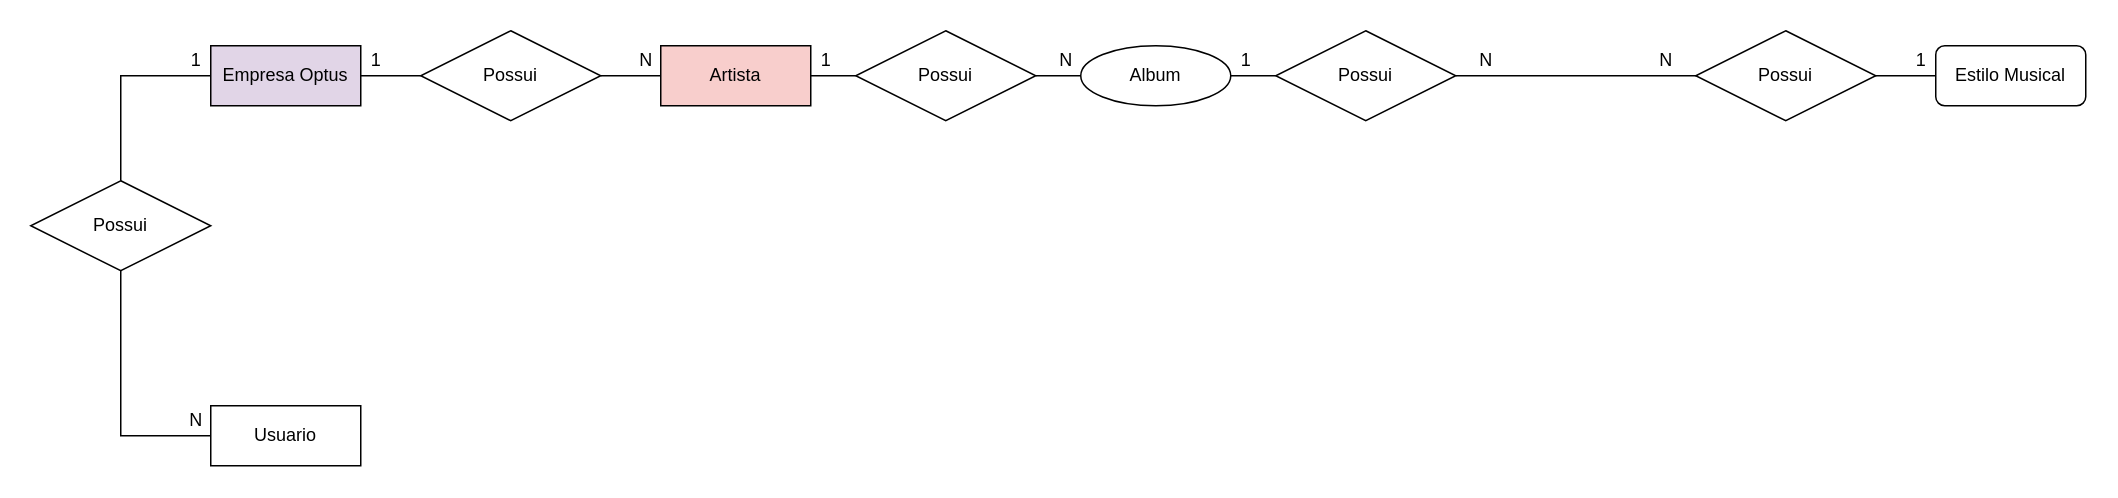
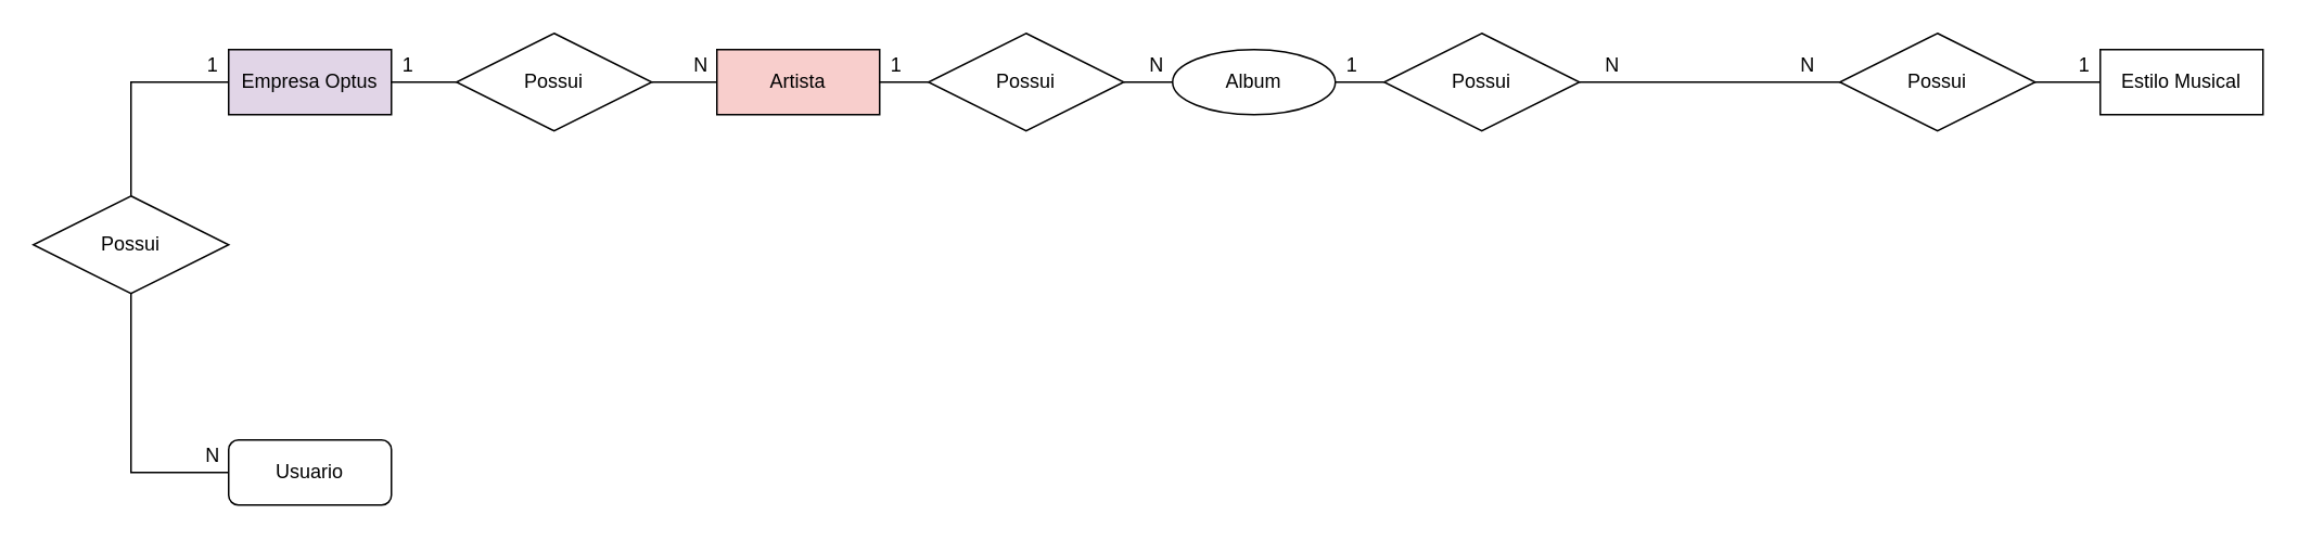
  <mxCell id="0" />
  <mxCell id="1" parent="0" />
  <mxCell id="2" style="edgeStyle=orthogonalEdgeStyle;rounded=0;orthogonalLoop=1;jettySize=auto;html=1;entryX=0.5;entryY=0;entryDx=0;entryDy=0;endArrow=none;endFill=0;exitX=0;exitY=0.5;exitDx=0;exitDy=0;" parent="1" source="3" target="23" edge="1"><mxGeometry relative="1" as="geometry" /></mxCell>
  <mxCell id="3" value="Empresa Optus" style="whiteSpace=wrap;html=1;align=center;fillColor=#e1d5e7;" parent="1" vertex="1"><mxGeometry x="140" y="30" width="100" height="40" as="geometry" /></mxCell>
  <mxCell id="4" value="" style="edgeStyle=orthogonalEdgeStyle;rounded=0;orthogonalLoop=1;jettySize=auto;html=1;endArrow=none;endFill=0;" parent="1" source="6" target="9" edge="1"><mxGeometry relative="1" as="geometry" /></mxCell>
  <mxCell id="5" value="" style="edgeStyle=orthogonalEdgeStyle;rounded=0;orthogonalLoop=1;jettySize=auto;html=1;endArrow=none;endFill=0;" parent="1" source="6" target="16" edge="1"><mxGeometry relative="1" as="geometry" /></mxCell>
  <mxCell id="6" value="Album" style="ellipse;whiteSpace=wrap;html=1;align=center;" parent="1" vertex="1"><mxGeometry x="720" y="30" width="100" height="40" as="geometry" /></mxCell>
  <mxCell id="7" value="" style="edgeStyle=orthogonalEdgeStyle;rounded=0;orthogonalLoop=1;jettySize=auto;html=1;endArrow=none;endFill=0;" parent="1" source="8" target="9" edge="1"><mxGeometry relative="1" as="geometry" /></mxCell>
- <mxCell id="8" value="Estilo Musical" style="whiteSpace=wrap;html=1;align=center;rounded=1;" parent="1" vertex="1"><mxGeometry x="1290" y="30" width="100" height="40" as="geometry" /></mxCell>
+ <mxCell id="8" value="Estilo Musical" style="whiteSpace=wrap;html=1;align=center;" parent="1" vertex="1"><mxGeometry x="1290" y="30" width="100" height="40" as="geometry" /></mxCell>
  <mxCell id="9" value="Possui" style="shape=rhombus;perimeter=rhombusPerimeter;whiteSpace=wrap;html=1;align=center;" parent="1" vertex="1"><mxGeometry x="850" y="20" width="120" height="60" as="geometry" /></mxCell>
  <mxCell id="10" value="N" style="text;html=1;align=center;verticalAlign=middle;resizable=0;points=[];autosize=1;strokeColor=none;" parent="1" vertex="1"><mxGeometry x="980" y="30" width="20" height="20" as="geometry" /></mxCell>
  <mxCell id="11" value="" style="edgeStyle=orthogonalEdgeStyle;rounded=0;orthogonalLoop=1;jettySize=auto;html=1;endArrow=none;endFill=0;" parent="1" source="12" target="16" edge="1"><mxGeometry relative="1" as="geometry" /></mxCell>
  <mxCell id="12" value="Artista" style="whiteSpace=wrap;html=1;align=center;fillColor=#f8cecc;" parent="1" vertex="1"><mxGeometry x="440" y="30" width="100" height="40" as="geometry" /></mxCell>
  <mxCell id="13" value="" style="edgeStyle=orthogonalEdgeStyle;rounded=0;orthogonalLoop=1;jettySize=auto;html=1;endArrow=none;endFill=0;" parent="1" source="15" target="12" edge="1"><mxGeometry relative="1" as="geometry" /></mxCell>
  <mxCell id="14" value="" style="edgeStyle=orthogonalEdgeStyle;rounded=0;orthogonalLoop=1;jettySize=auto;html=1;endArrow=none;endFill=0;" parent="1" source="15" target="3" edge="1"><mxGeometry relative="1" as="geometry" /></mxCell>
  <mxCell id="15" value="Possui" style="shape=rhombus;perimeter=rhombusPerimeter;whiteSpace=wrap;html=1;align=center;" parent="1" vertex="1"><mxGeometry x="280" y="20" width="120" height="60" as="geometry" /></mxCell>
  <mxCell id="16" value="Possui" style="shape=rhombus;perimeter=rhombusPerimeter;whiteSpace=wrap;html=1;align=center;" parent="1" vertex="1"><mxGeometry x="570" y="20" width="120" height="60" as="geometry" /></mxCell>
  <mxCell id="17" value="1" style="text;html=1;align=center;verticalAlign=middle;resizable=0;points=[];autosize=1;strokeColor=none;" parent="1" vertex="1"><mxGeometry x="240" y="30" width="20" height="20" as="geometry" /></mxCell>
  <mxCell id="18" value="N" style="text;html=1;align=center;verticalAlign=middle;resizable=0;points=[];autosize=1;strokeColor=none;" parent="1" vertex="1"><mxGeometry x="420" y="30" width="20" height="20" as="geometry" /></mxCell>
  <mxCell id="19" value="1" style="text;html=1;align=center;verticalAlign=middle;resizable=0;points=[];autosize=1;strokeColor=none;" parent="1" vertex="1"><mxGeometry x="540" y="30" width="20" height="20" as="geometry" /></mxCell>
  <mxCell id="20" value="N" style="text;html=1;align=center;verticalAlign=middle;resizable=0;points=[];autosize=1;strokeColor=none;" parent="1" vertex="1"><mxGeometry x="700" y="30" width="20" height="20" as="geometry" /></mxCell>
- <mxCell id="21" value="Usuario" style="whiteSpace=wrap;html=1;align=center;" parent="1" vertex="1"><mxGeometry x="140" y="270" width="100" height="40" as="geometry" /></mxCell>
+ <mxCell id="21" value="Usuario" style="whiteSpace=wrap;html=1;align=center;rounded=1;" parent="1" vertex="1"><mxGeometry x="140" y="270" width="100" height="40" as="geometry" /></mxCell>
  <mxCell id="22" style="edgeStyle=orthogonalEdgeStyle;rounded=0;orthogonalLoop=1;jettySize=auto;html=1;entryX=0;entryY=0.5;entryDx=0;entryDy=0;endArrow=none;endFill=0;" parent="1" source="23" target="21" edge="1"><mxGeometry relative="1" as="geometry" /></mxCell>
  <mxCell id="23" value="Possui" style="shape=rhombus;perimeter=rhombusPerimeter;whiteSpace=wrap;html=1;align=center;" parent="1" vertex="1"><mxGeometry x="20" y="120" width="120" height="60" as="geometry" /></mxCell>
  <mxCell id="24" value="1" style="text;html=1;align=center;verticalAlign=middle;resizable=0;points=[];autosize=1;strokeColor=none;" parent="1" vertex="1"><mxGeometry x="120" y="30" width="20" height="20" as="geometry" /></mxCell>
  <mxCell id="25" value="N" style="text;html=1;align=center;verticalAlign=middle;resizable=0;points=[];autosize=1;strokeColor=none;" parent="1" vertex="1"><mxGeometry x="120" y="270" width="20" height="20" as="geometry" /></mxCell>
  <mxCell id="26" value="Possui" style="shape=rhombus;perimeter=rhombusPerimeter;whiteSpace=wrap;html=1;align=center;" parent="1" vertex="1"><mxGeometry x="1130" y="20" width="120" height="60" as="geometry" /></mxCell>
  <mxCell id="27" value="N" style="text;html=1;align=center;verticalAlign=middle;resizable=0;points=[];autosize=1;strokeColor=none;" parent="1" vertex="1"><mxGeometry x="1100" y="30" width="20" height="20" as="geometry" /></mxCell>
  <mxCell id="28" value="1" style="text;html=1;align=center;verticalAlign=middle;resizable=0;points=[];autosize=1;strokeColor=none;" parent="1" vertex="1"><mxGeometry x="820" y="30" width="20" height="20" as="geometry" /></mxCell>
  <mxCell id="29" value="1" style="text;html=1;align=center;verticalAlign=middle;resizable=0;points=[];autosize=1;strokeColor=none;" parent="1" vertex="1"><mxGeometry x="1270" y="30" width="20" height="20" as="geometry" /></mxCell>
